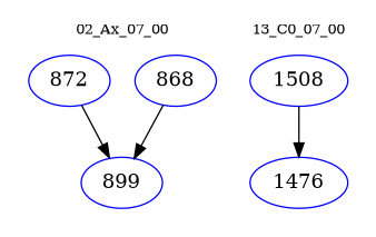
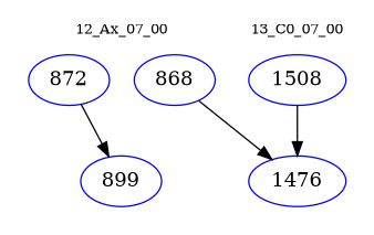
  digraph {
    node [color=blue]
    edge [color=black]
    n1 [label=872]
    n2 [label=868]
    n3 [label=899]
    n4 [label=1508]
    n5 [label=1476]
    subgraph cluster_1 {
      color=white
      fontsize=10
-     label="02_Ax_07_00"
+     label="12_Ax_07_00"
      n1
      n2
      n3
    }
    subgraph cluster_2 {
      color=white
      fontsize=10
      label="13_C0_07_00"
      n4
      n5
    }
    n1 -> n3
-   n2 -> n3
+   n2 -> n5
    n4 -> n5
  }
